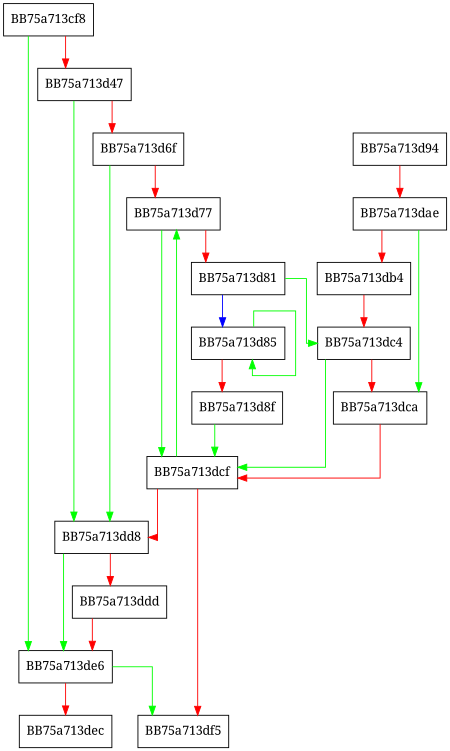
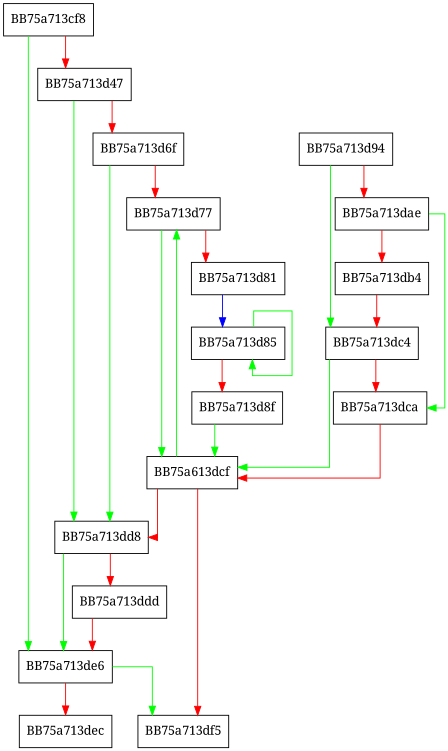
  digraph {
    fontname="Noto Serif"
    splines=ortho
    node [fontname="Noto Serif" shape=box]
    edge [color=red fontname="Noto Serif"]
    BB75a713cf8
    BB75a713de6
    BB75a713d47
    BB75a713df5
    BB75a713dec
    BB75a713dd8
    BB75a713d6f
    BB75a713ddd
    n9 [label=BB75a713d77]
-   BB75a713dcf
+   BB75a713dcf [label=BB75a613dcf]
    BB75a713d81
    BB75a713d85
    BB75a713d8f
    BB75a713d94
    BB75a713dc4
    BB75a713dae
    BB75a713dca
    BB75a713db4
    BB75a713cf8 -> BB75a713de6 [color=green]
    BB75a713cf8 -> BB75a713d47
    BB75a713de6 -> BB75a713df5 [color=green]
    BB75a713de6 -> BB75a713dec
    BB75a713d47 -> BB75a713dd8 [color=green]
    BB75a713d47 -> BB75a713d6f
    BB75a713dd8 -> BB75a713de6 [color=green]
    BB75a713dd8 -> BB75a713ddd
    BB75a713d6f -> BB75a713dd8 [color=green]
    BB75a713d6f -> n9
    BB75a713ddd -> BB75a713de6
    n9 -> BB75a713dcf [color=green]
    n9 -> BB75a713d81
    BB75a713dcf -> BB75a713df5
    BB75a713dcf -> BB75a713dd8
    BB75a713dcf -> n9 [color=green]
    BB75a713d81 -> BB75a713d85 [color=blue]
    BB75a713d85 -> BB75a713d85 [color=green]
    BB75a713d85 -> BB75a713d8f
    BB75a713d8f -> BB75a713dcf [color=green]
-   BB75a713d81 -> BB75a713dc4 [color=green]
+   BB75a713d94 -> BB75a713dc4 [color=green]
    BB75a713d94 -> BB75a713dae
    BB75a713dc4 -> BB75a713dcf [color=green]
    BB75a713dc4 -> BB75a713dca
    BB75a713dae -> BB75a713dca [color=green]
    BB75a713dae -> BB75a713db4
    BB75a713dca -> BB75a713dcf
    BB75a713db4 -> BB75a713dc4
  }
